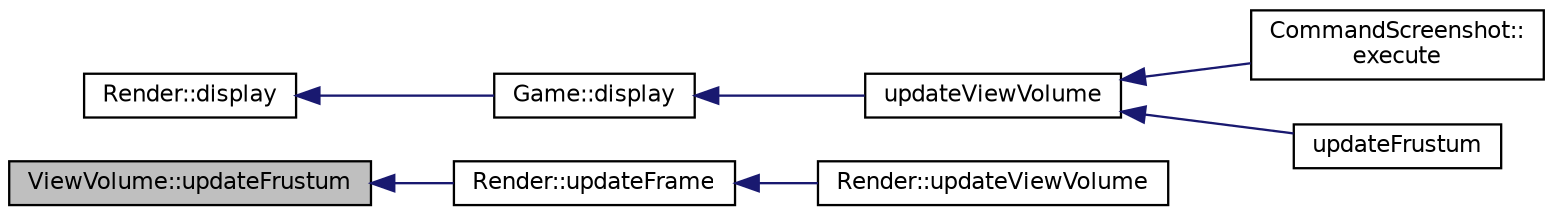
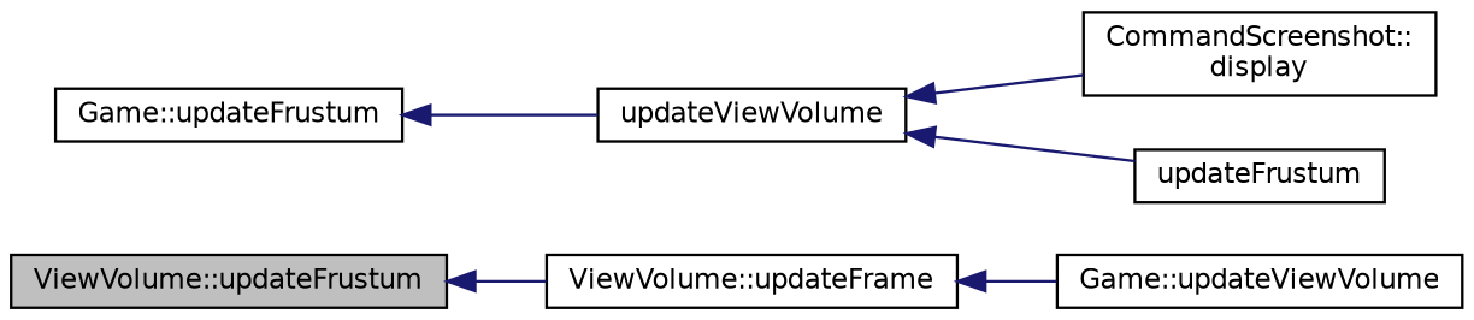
  digraph {
    rankdir=LR
    node [color=black fillcolor=white fontname=Helvetica fontsize=10 shape=record style=filled]
    edge [color=midnightblue dir=back fontname=Helvetica fontsize=10 labelfontname=Helvetica labelfontsize=10 style=solid]
    n1 [fillcolor=grey75 fontcolor=black height=0.2 label="ViewVolume::updateFrustum" width=0.4]
-   n2 [height=0.2 label="Render::updateFrame" width=0.4]
-   n3 [height=0.2 label="Render::updateViewVolume" width=0.4]
-   n4 [height=0.2 label="Render::display" width=0.4]
-   n5 [height=0.2 label="Game::display" width=0.4]
+   n2 [height=0.2 label="ViewVolume::updateFrame" width=0.4]
+   n3 [height=0.2 label="Game::updateViewVolume" width=0.4]
+   n5 [height=0.2 label="Game::updateFrustum" width=0.4]
    n6 [height=0.2 label=updateViewVolume width=0.4]
-   n7 [height=0.2 label="CommandScreenshot::\lexecute" width=0.4]
+   n7 [height=0.2 label="CommandScreenshot::\ldisplay" width=0.4]
    n8 [height=0.2 label=updateFrustum width=0.4]
    n1 -> n2
    n2 -> n3
-   n4 -> n5
    n5 -> n6
    n6 -> n7
    n6 -> n8
  }
